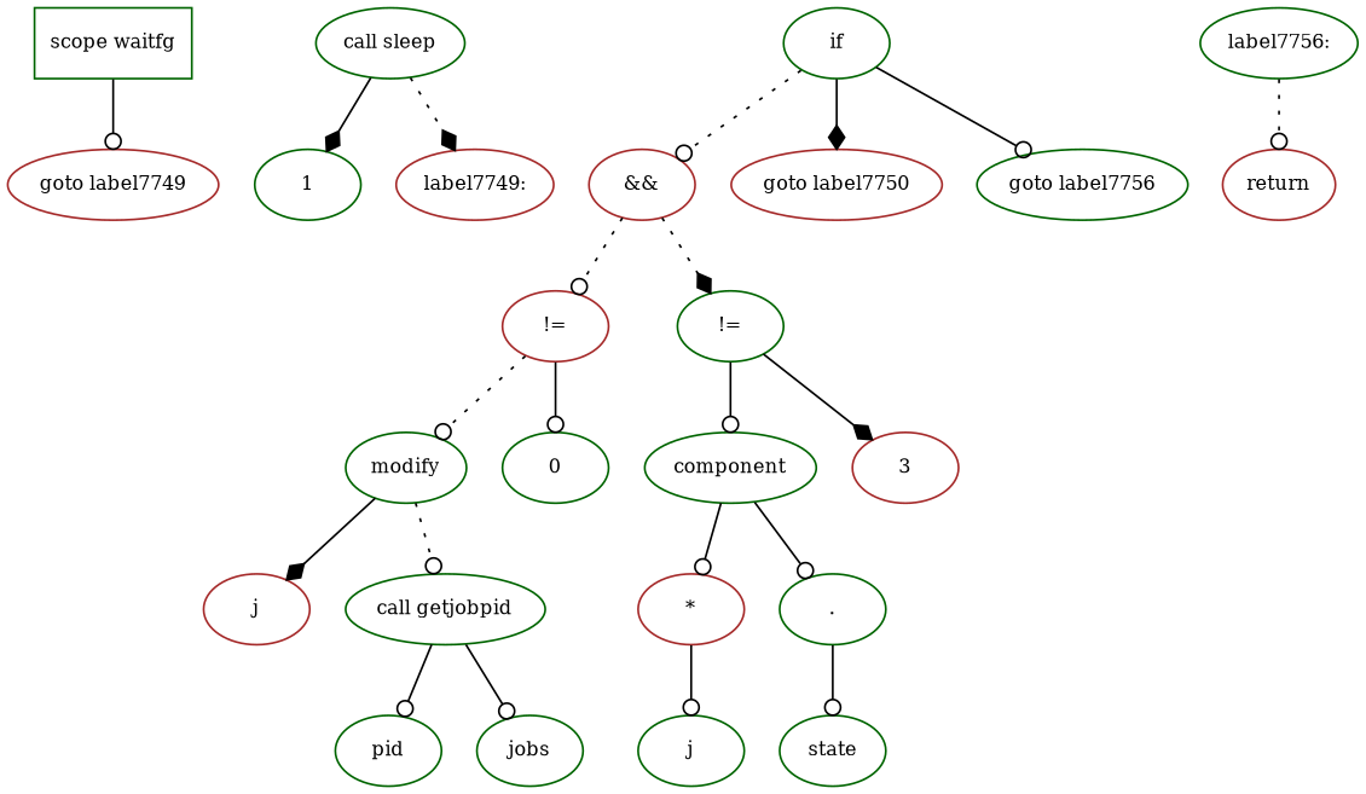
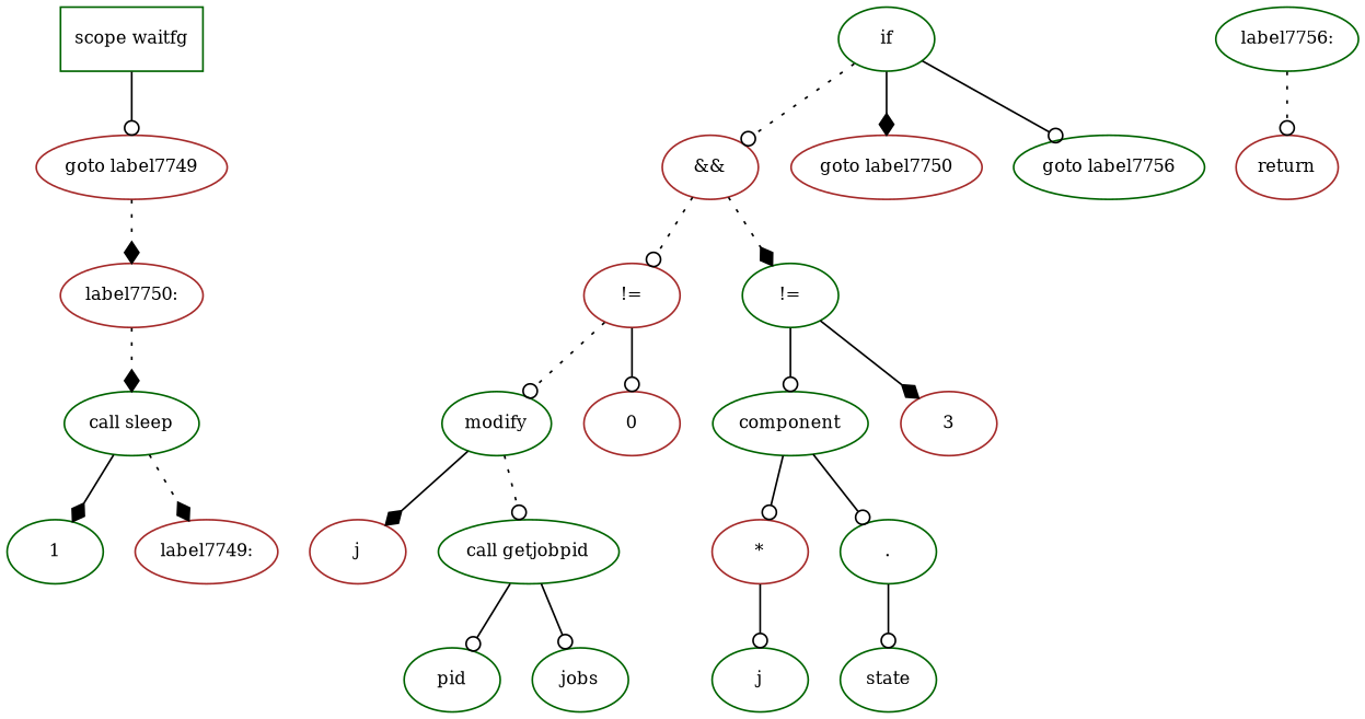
  digraph {
    fontname="DejaVu Serif"
    fontsize=10
    node [color=darkgreen fontname="DejaVu Serif" fontsize=10 shape=ellipse]
    edge [arrowhead=odot fontname="DejaVu Serif" fontsize=10]
    n1 [label="scope waitfg" shape=box]
    n2 [color=brown label="goto label7749"]
+   n3 [color=brown label="label7750:"]
    n4 [label="call sleep"]
    n5 [label=1]
    n6 [color=brown label="label7749:"]
    n7 [label=if]
    n8 [color=brown label="&&"]
    n9 [color=brown label="goto label7750"]
    n10 [label="goto label7756"]
    n11 [color=brown label="!="]
    n12 [label="!="]
    n13 [label="label7756:"]
    n14 [color=brown label=return]
    n15 [label=modify]
-   n16 [label=0]
+   n16 [color=brown label=0]
    n17 [label=component]
    n18 [color=brown label=3]
    n19 [color=brown label=j]
    n20 [label="call getjobpid"]
    n21 [label=pid]
    n22 [label=jobs]
    n23 [color=brown label="*"]
    n24 [label="."]
    n25 [label=j]
    n26 [label=state]
    n1 -> n2
+   n2 -> n3 [arrowhead=diamond style=dotted]
+   n3 -> n4 [arrowhead=diamond style=dotted]
    n4 -> n5 [arrowhead=diamond]
    n4 -> n6 [arrowhead=diamond style=dotted]
    n7 -> n8 [style=dotted]
    n7 -> n9 [arrowhead=diamond]
    n7 -> n10
    n8 -> n11 [style=dotted]
    n8 -> n12 [arrowhead=diamond style=dotted]
    n11 -> n15 [style=dotted]
    n11 -> n16
    n12 -> n17
    n12 -> n18 [arrowhead=diamond]
    n13 -> n14 [style=dotted]
    n15 -> n19 [arrowhead=diamond]
    n15 -> n20 [style=dotted]
    n17 -> n23
    n17 -> n24
    n20 -> n21
    n20 -> n22
    n23 -> n25
    n24 -> n26
  }
